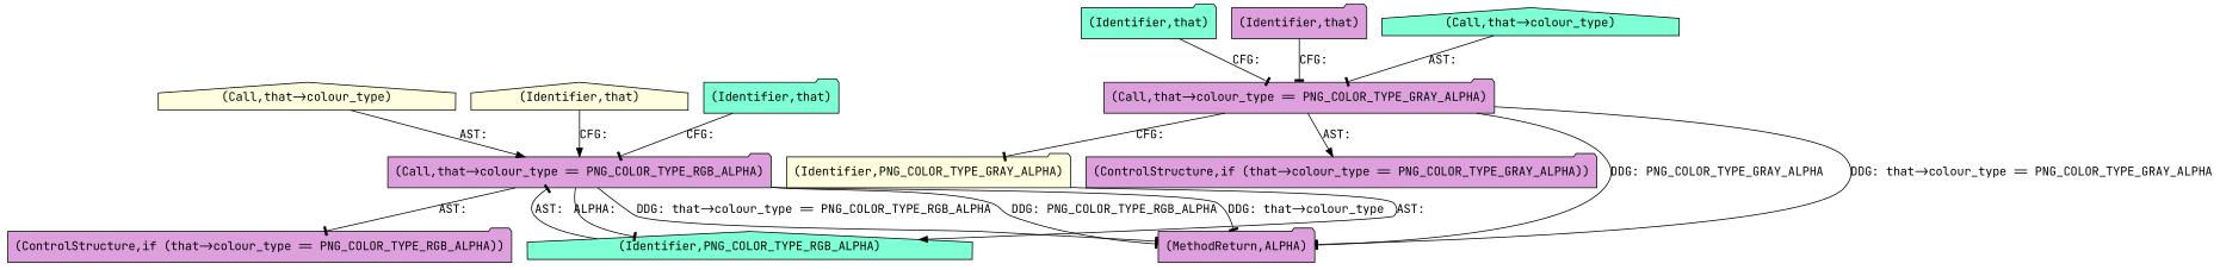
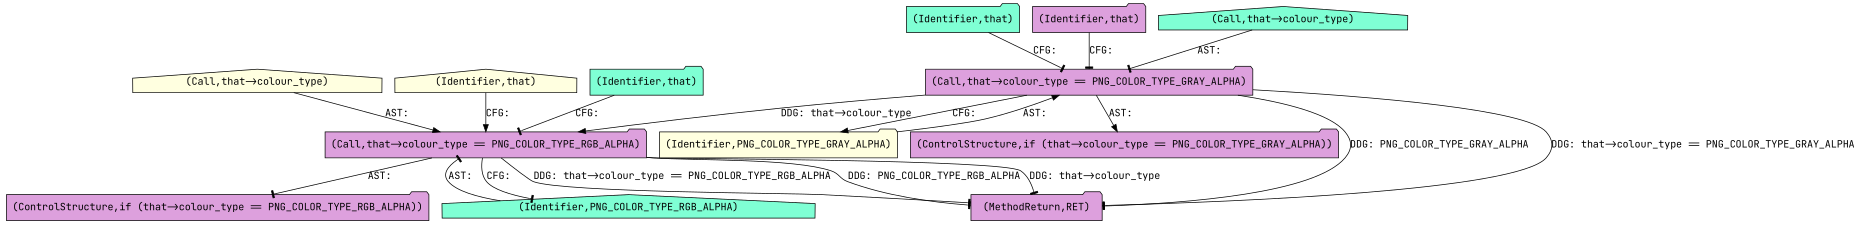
  digraph {
    fontname="JetBrains Mono"
    node [fillcolor=plum fontname="JetBrains Mono" shape=folder style=filled]
    edge [arrowhead=tee fontname="JetBrains Mono"]
    n1 [label="(Call,that->colour_type == PNG_COLOR_TYPE_RGB_ALPHA)"]
-   n2 [label="(MethodReturn,ALPHA)"]
+   n2 [label="(MethodReturn,RET)"]
    n3 [label="(ControlStructure,if (that->colour_type == PNG_COLOR_TYPE_RGB_ALPHA))"]
    n4 [fillcolor=aquamarine label="(Identifier,PNG_COLOR_TYPE_RGB_ALPHA)" shape=house]
    n5 [label="(Call,that->colour_type == PNG_COLOR_TYPE_GRAY_ALPHA)"]
    n6 [fillcolor=lightyellow label="(Identifier,PNG_COLOR_TYPE_GRAY_ALPHA)"]
    n7 [label="(ControlStructure,if (that->colour_type == PNG_COLOR_TYPE_GRAY_ALPHA))"]
    n8 [fillcolor=aquamarine label="(Identifier,that)"]
    n9 [fillcolor=lightyellow label="(Identifier,that)" shape=house]
    n10 [fillcolor=aquamarine label="(Identifier,that)"]
    n11 [label="(Identifier,that)"]
    n12 [fillcolor=lightyellow label="(Call,that->colour_type)" shape=house]
    n13 [fillcolor=aquamarine label="(Call,that->colour_type)" shape=house]
    n1 -> n2 [label="DDG: that->colour_type == PNG_COLOR_TYPE_RGB_ALPHA"]
    n1 -> n2 [label="DDG: PNG_COLOR_TYPE_RGB_ALPHA"]
    n1 -> n2 [label="DDG: that->colour_type"]
    n1 -> n3 [label="AST: "]
-   n1 -> n4 [label="ALPHA: "]
+   n1 -> n4 [label="CFG: "]
    n4 -> n1 [label="AST: "]
+   n5 -> n1 [arrowhead=normal label="DDG: that->colour_type"]
    n5 -> n2 [label="DDG: that->colour_type == PNG_COLOR_TYPE_GRAY_ALPHA"]
    n5 -> n2 [label="DDG: PNG_COLOR_TYPE_GRAY_ALPHA"]
-   n5 -> n6 [label="CFG: "]
+   n5 -> n6 [arrowhead=normal label="CFG: "]
    n5 -> n7 [arrowhead=normal label="AST: "]
-   n6 -> n4 [arrowhead=normal label="AST: "]
+   n6 -> n5 [arrowhead=normal label="AST: "]
    n8 -> n5 [label="CFG: "]
    n9 -> n1 [arrowhead=normal label="CFG: "]
    n10 -> n1 [label="CFG: "]
    n11 -> n5 [label="CFG: "]
    n12 -> n1 [arrowhead=normal label="AST: "]
    n13 -> n5 [label="AST: "]
  }
